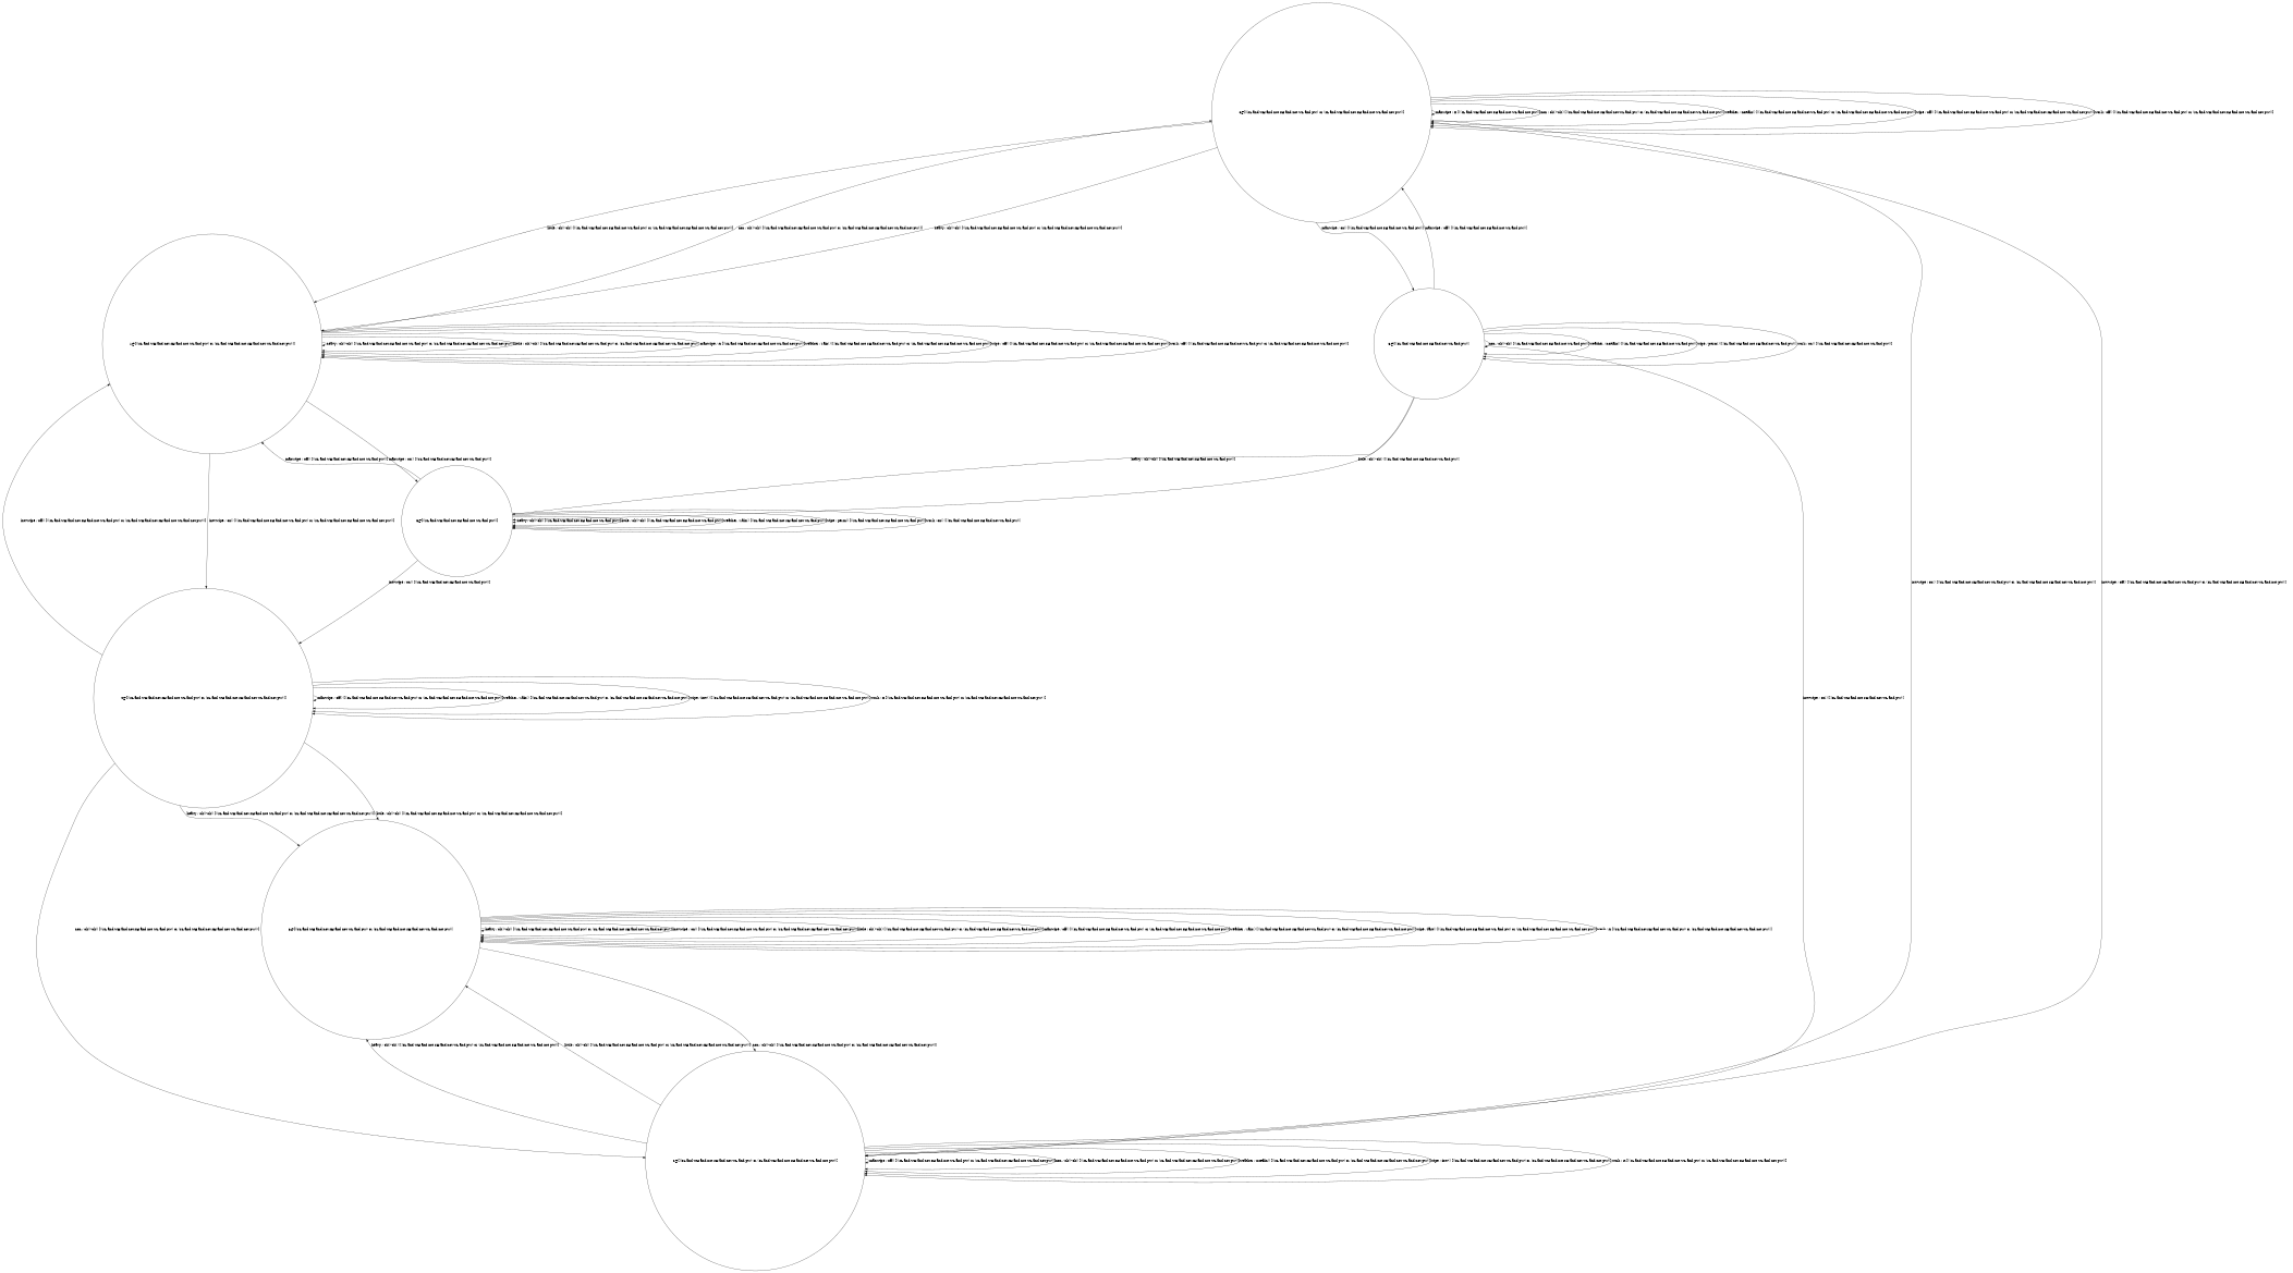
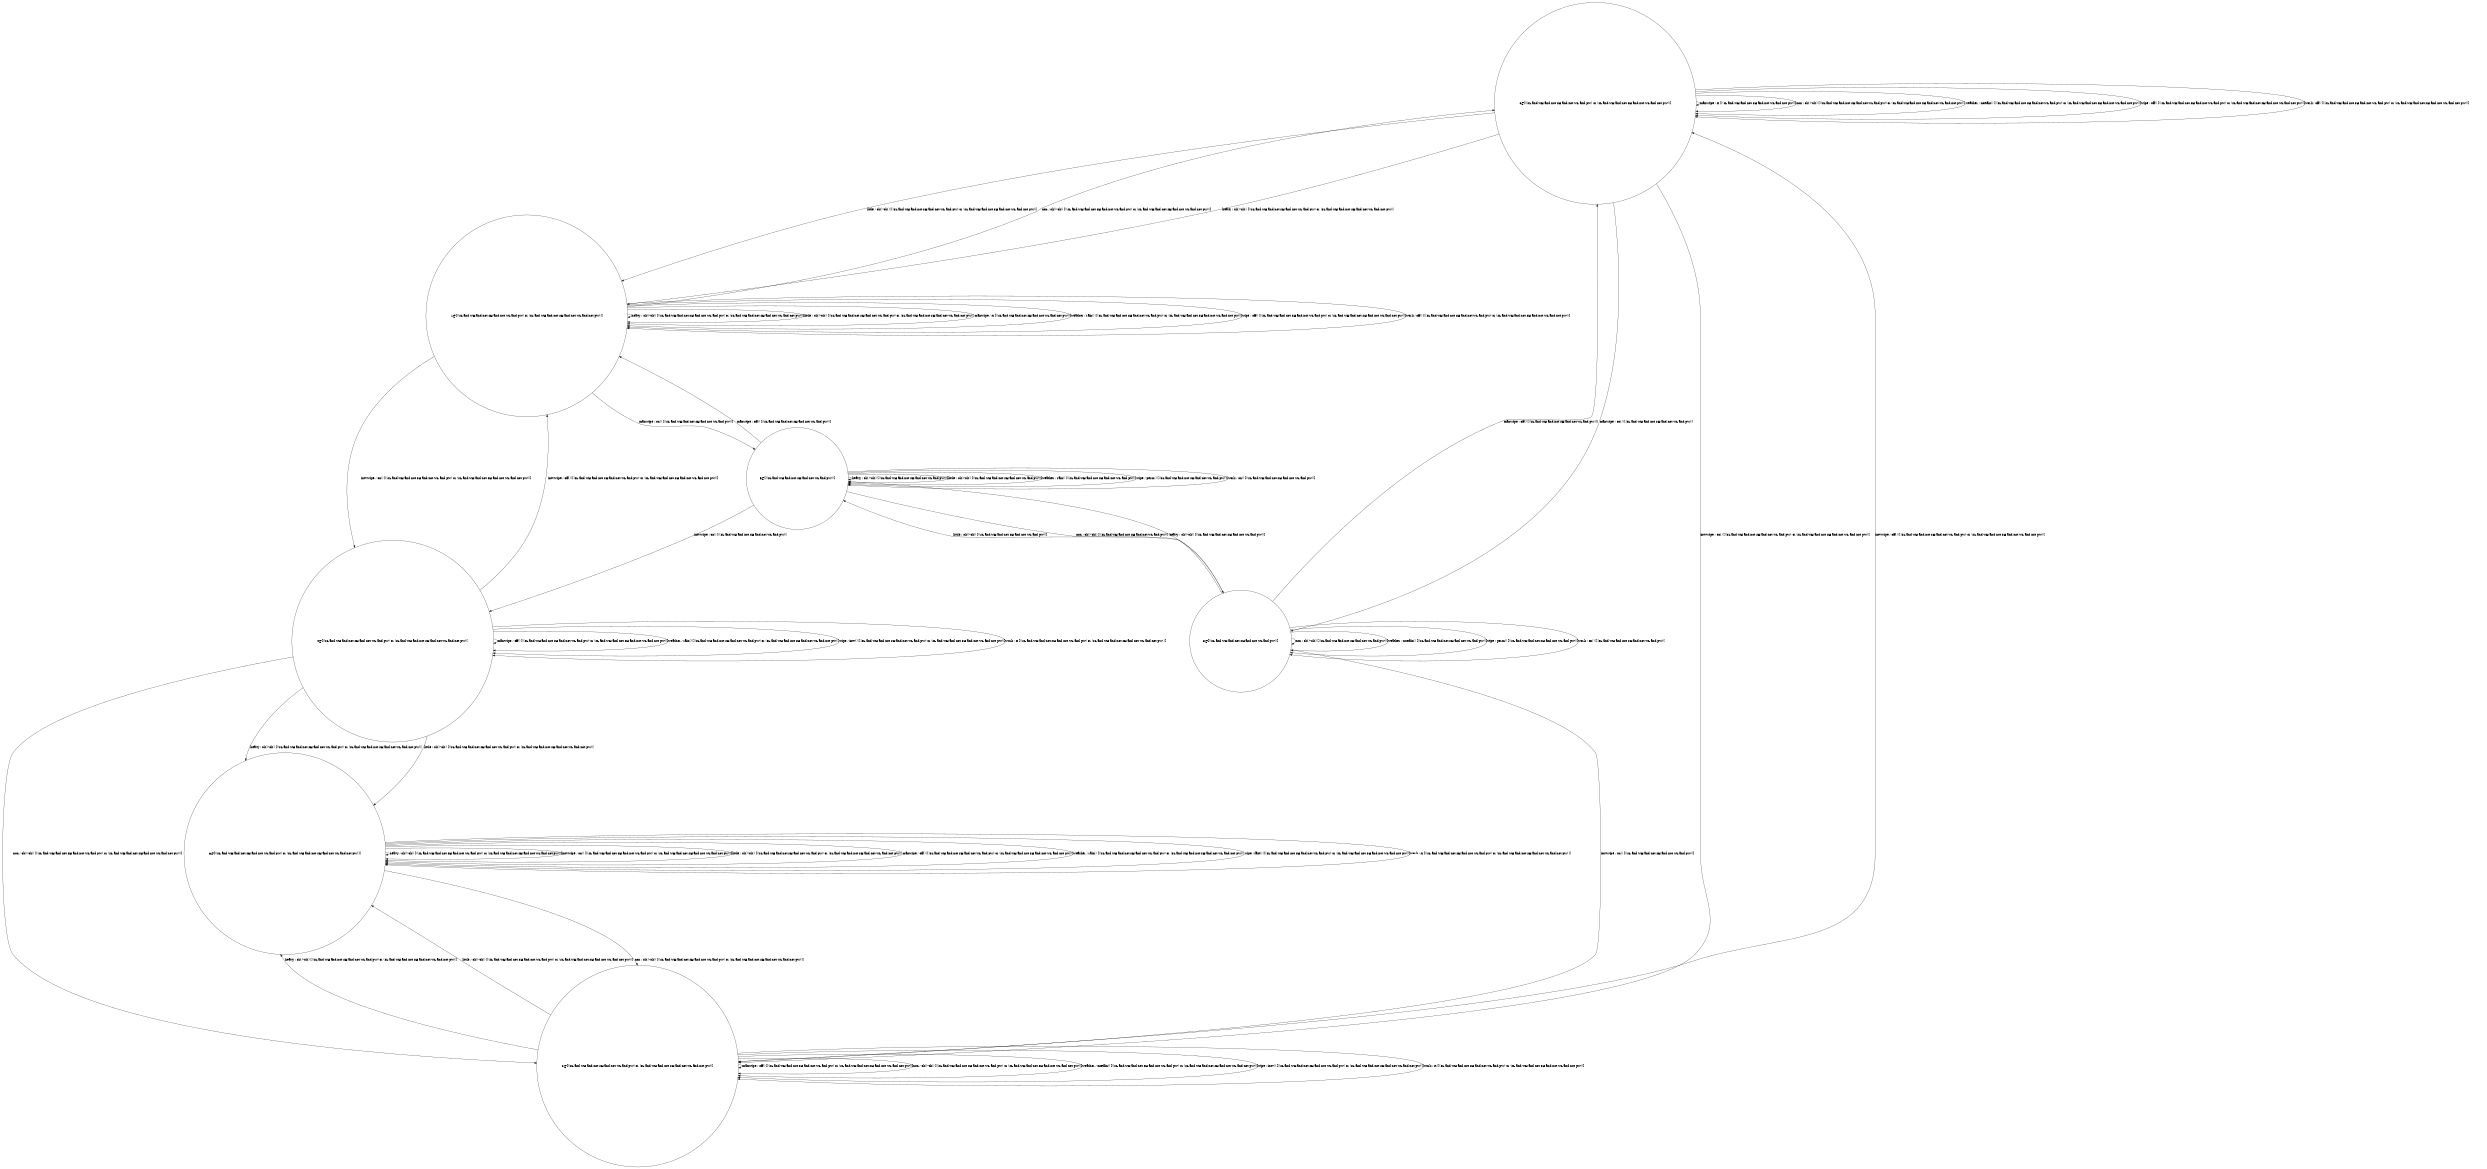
  digraph {
    node [shape=circle]
    edge [lblstyle="above, sloped"]
    n1 [label="0@[((sL and wH and not sH and not wL and pW) or (sL and wH and not sH and not wL and not pW))]"]
    n2 [label="1@[((sL and wH and not sH and not wL and pW) or (sL and wH and not sH and not wL and not pW))]"]
    n3 [label="2@[((sL and wH and not sH and not wL and pW) or (sL and wH and not sH and not wL and not pW))]"]
    n4 [label="3@[((sL and wH and not sH and not wL and pW))]"]
    n5 [label="4@[((sL and wH and not sH and not wL and pW) or (sL and wH and not sH and not wL and not pW))]"]
    n6 [label="5@[((sL and wH and not sH and not wL and pW))]"]
    n7 [label="6@[((sL and wH and not sH and not wL and pW) or (sL and wH and not sH and not wL and not pW))]"]
    n1 -> n1 [label="manWipe / Ω [((sL and wH and not sH and not wL and not pW))]"]
    n1 -> n1 [label="non / ok()*ok() [((sL and wH and not sH and not wL and pW) or (sL and wH and not sH and not wL and not pW))]"]
    n1 -> n1 [label="weather / noRain() [((sL and wH and not sH and not wL and pW) or (sL and wH and not sH and not wL and not pW))]"]
    n1 -> n1 [label="wipe / off() [((sL and wH and not sH and not wL and pW) or (sL and wH and not sH and not wL and not pW))]"]
    n1 -> n1 [label="work / off() [((sL and wH and not sH and not wL and pW) or (sL and wH and not sH and not wL and not pW))]"]
    n1 -> n2 [label="heavy / ok()*ok() [((sL and wH and not sH and not wL and pW) or (sL and wH and not sH and not wL and not pW))]"]
    n1 -> n2 [label="little / ok()*ok() [((sL and wH and not sH and not wL and pW) or (sL and wH and not sH and not wL and not pW))]"]
    n1 -> n3 [label="intvWipe / on() [((sL and wH and not sH and not wL and pW) or (sL and wH and not sH and not wL and not pW))]"]
    n1 -> n4 [label="manWipe / on() [((sL and wH and not sH and not wL and pW))]"]
    n2 -> n1 [label="non / ok()*ok() [((sL and wH and not sH and not wL and pW) or (sL and wH and not sH and not wL and not pW))]"]
    n2 -> n2 [label="heavy / ok()*ok() [((sL and wH and not sH and not wL and pW) or (sL and wH and not sH and not wL and not pW))]"]
    n2 -> n2 [label="little / ok()*ok() [((sL and wH and not sH and not wL and pW) or (sL and wH and not sH and not wL and not pW))]"]
    n2 -> n2 [label="manWipe / Ω [((sL and wH and not sH and not wL and not pW))]"]
    n2 -> n2 [label="weather / rain() [((sL and wH and not sH and not wL and pW) or (sL and wH and not sH and not wL and not pW))]"]
    n2 -> n2 [label="wipe / off() [((sL and wH and not sH and not wL and pW) or (sL and wH and not sH and not wL and not pW))]"]
    n2 -> n2 [label="work / off() [((sL and wH and not sH and not wL and pW) or (sL and wH and not sH and not wL and not pW))]"]
    n2 -> n5 [label="intvWipe / on() [((sL and wH and not sH and not wL and pW) or (sL and wH and not sH and not wL and not pW))]"]
    n2 -> n6 [label="manWipe / on() [((sL and wH and not sH and not wL and pW))]"]
    n3 -> n1 [label="intvWipe / off() [((sL and wH and not sH and not wL and pW) or (sL and wH and not sH and not wL and not pW))]"]
    n3 -> n3 [label="manWipe / off() [((sL and wH and not sH and not wL and pW) or (sL and wH and not sH and not wL and not pW))]"]
    n3 -> n3 [label="non / ok()*ok() [((sL and wH and not sH and not wL and pW) or (sL and wH and not sH and not wL and not pW))]"]
    n3 -> n3 [label="weather / noRain() [((sL and wH and not sH and not wL and pW) or (sL and wH and not sH and not wL and not pW))]"]
    n3 -> n3 [label="wipe / intv() [((sL and wH and not sH and not wL and pW) or (sL and wH and not sH and not wL and not pW))]"]
    n3 -> n3 [label="work / Ω [((sL and wH and not sH and not wL and pW) or (sL and wH and not sH and not wL and not pW))]"]
    n3 -> n7 [label="heavy / ok()*ok() [((sL and wH and not sH and not wL and pW) or (sL and wH and not sH and not wL and not pW))]"]
    n3 -> n7 [label="little / ok()*ok() [((sL and wH and not sH and not wL and pW) or (sL and wH and not sH and not wL and not pW))]"]
    n4 -> n1 [label="manWipe / off() [((sL and wH and not sH and not wL and pW))]"]
    n4 -> n3 [label="intvWipe / on() [((sL and wH and not sH and not wL and pW))]"]
    n4 -> n4 [label="non / ok()*ok() [((sL and wH and not sH and not wL and pW))]"]
    n4 -> n4 [label="weather / noRain() [((sL and wH and not sH and not wL and pW))]"]
    n4 -> n4 [label="wipe / perm() [((sL and wH and not sH and not wL and pW))]"]
    n4 -> n4 [label="work / on() [((sL and wH and not sH and not wL and pW))]"]
    n4 -> n6 [label="heavy / ok()*ok() [((sL and wH and not sH and not wL and pW))]"]
    n4 -> n6 [label="little / ok()*ok() [((sL and wH and not sH and not wL and pW))]"]
    n5 -> n2 [label="intvWipe / off() [((sL and wH and not sH and not wL and pW) or (sL and wH and not sH and not wL and not pW))]"]
    n5 -> n3 [label="non / ok()*ok() [((sL and wH and not sH and not wL and pW) or (sL and wH and not sH and not wL and not pW))]"]
    n5 -> n5 [label="manWipe / off() [((sL and wH and not sH and not wL and pW) or (sL and wH and not sH and not wL and not pW))]"]
    n5 -> n5 [label="weather / rain() [((sL and wH and not sH and not wL and pW) or (sL and wH and not sH and not wL and not pW))]"]
    n5 -> n5 [label="wipe / intv() [((sL and wH and not sH and not wL and pW) or (sL and wH and not sH and not wL and not pW))]"]
    n5 -> n5 [label="work / Ω [((sL and wH and not sH and not wL and pW) or (sL and wH and not sH and not wL and not pW))]"]
    n5 -> n7 [label="heavy / ok()*ok() [((sL and wH and not sH and not wL and pW) or (sL and wH and not sH and not wL and not pW))]"]
    n5 -> n7 [label="little / ok()*ok() [((sL and wH and not sH and not wL and pW) or (sL and wH and not sH and not wL and not pW))]"]
    n6 -> n2 [label="manWipe / off() [((sL and wH and not sH and not wL and pW))]"]
+   n6 -> n4 [label="non / ok()*ok() [((sL and wH and not sH and not wL and pW))]"]
    n6 -> n5 [label="intvWipe / on() [((sL and wH and not sH and not wL and pW))]"]
    n6 -> n6 [label="heavy / ok()*ok() [((sL and wH and not sH and not wL and pW))]"]
    n6 -> n6 [label="little / ok()*ok() [((sL and wH and not sH and not wL and pW))]"]
    n6 -> n6 [label="weather / rain() [((sL and wH and not sH and not wL and pW))]"]
    n6 -> n6 [label="wipe / perm() [((sL and wH and not sH and not wL and pW))]"]
    n6 -> n6 [label="work / on() [((sL and wH and not sH and not wL and pW))]"]
    n7 -> n3 [label="non / ok()*ok() [((sL and wH and not sH and not wL and pW) or (sL and wH and not sH and not wL and not pW))]"]
    n7 -> n7 [label="heavy / ok()*ok() [((sL and wH and not sH and not wL and pW) or (sL and wH and not sH and not wL and not pW))]"]
    n7 -> n7 [label="intvWipe / on() [((sL and wH and not sH and not wL and pW) or (sL and wH and not sH and not wL and not pW))]"]
    n7 -> n7 [label="little / ok()*ok() [((sL and wH and not sH and not wL and pW) or (sL and wH and not sH and not wL and not pW))]"]
    n7 -> n7 [label="manWipe / off() [((sL and wH and not sH and not wL and pW) or (sL and wH and not sH and not wL and not pW))]"]
    n7 -> n7 [label="weather / rain() [((sL and wH and not sH and not wL and pW) or (sL and wH and not sH and not wL and not pW))]"]
    n7 -> n7 [label="wipe / fast() [((sL and wH and not sH and not wL and pW) or (sL and wH and not sH and not wL and not pW))]"]
    n7 -> n7 [label="work / Ω [((sL and wH and not sH and not wL and pW) or (sL and wH and not sH and not wL and not pW))]"]
  }
